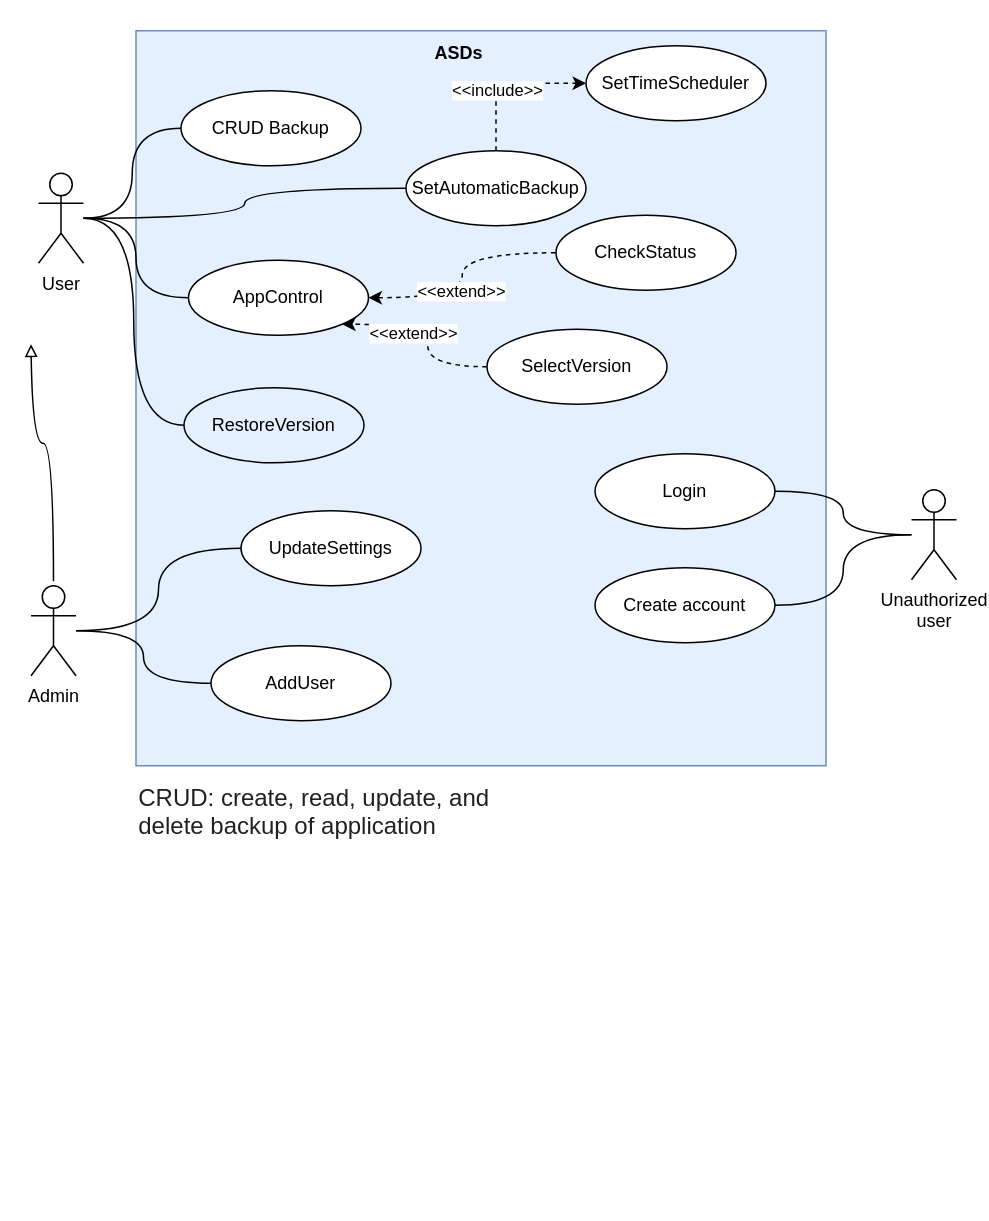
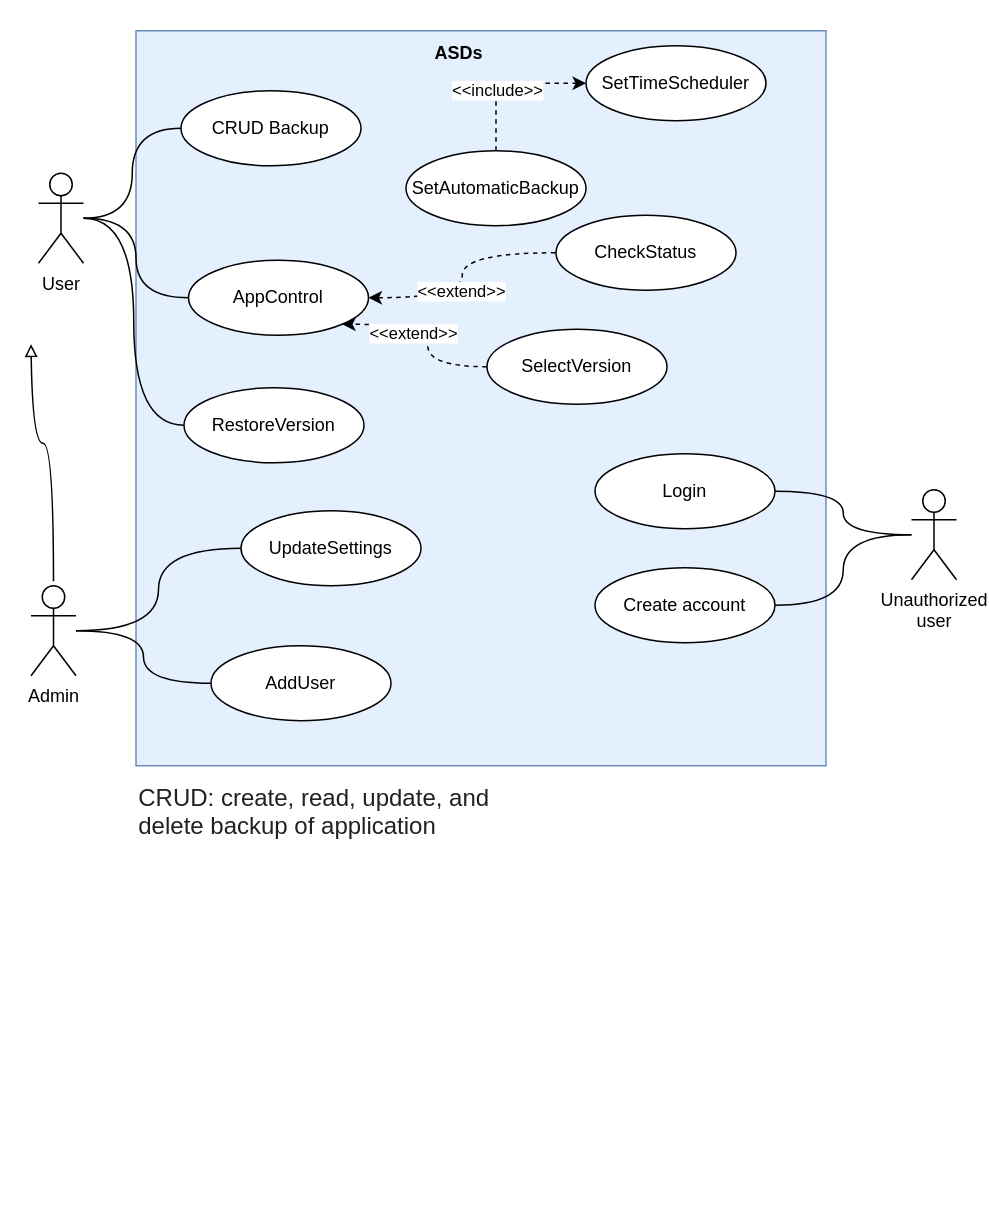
  <mxCell id="0" />
  <mxCell id="1" parent="0" />
  <mxCell id="2" value="" style="rounded=0;whiteSpace=wrap;html=1;fillColor=#e5f0ff;strokeColor=#6c8ebf;" parent="1" vertex="1"><mxGeometry x="90" y="20" width="460" height="490" as="geometry" /></mxCell>
  <mxCell id="3" style="edgeStyle=orthogonalEdgeStyle;rounded=0;orthogonalLoop=1;jettySize=auto;html=1;entryX=0;entryY=0.5;entryDx=0;entryDy=0;curved=1;endArrow=none;endFill=0;" parent="1" source="7" target="12" edge="1"><mxGeometry relative="1" as="geometry" /></mxCell>
- <mxCell id="4" style="edgeStyle=orthogonalEdgeStyle;rounded=0;orthogonalLoop=1;jettySize=auto;html=1;endArrow=none;endFill=0;curved=1;" parent="1" source="7" target="20" edge="1"><mxGeometry relative="1" as="geometry" /></mxCell>
  <mxCell id="5" style="edgeStyle=orthogonalEdgeStyle;rounded=0;orthogonalLoop=1;jettySize=auto;html=1;entryX=0;entryY=0.5;entryDx=0;entryDy=0;endArrow=none;endFill=0;curved=1;" parent="1" source="7" target="15" edge="1"><mxGeometry relative="1" as="geometry" /></mxCell>
  <mxCell id="6" style="edgeStyle=orthogonalEdgeStyle;rounded=0;orthogonalLoop=1;jettySize=auto;html=1;entryX=0;entryY=0.5;entryDx=0;entryDy=0;curved=1;endArrow=none;endFill=0;" parent="1" source="7" target="16" edge="1"><mxGeometry relative="1" as="geometry" /></mxCell>
  <mxCell id="7" value="User" style="shape=umlActor;verticalLabelPosition=bottom;verticalAlign=top;html=1;outlineConnect=0;" parent="1" vertex="1"><mxGeometry x="25" y="115" width="30" height="60" as="geometry" /></mxCell>
  <mxCell id="8" style="edgeStyle=orthogonalEdgeStyle;rounded=0;orthogonalLoop=1;jettySize=auto;html=1;entryX=0;entryY=0.5;entryDx=0;entryDy=0;curved=1;endArrow=none;endFill=0;" parent="1" source="11" target="17" edge="1"><mxGeometry relative="1" as="geometry" /></mxCell>
  <mxCell id="9" style="edgeStyle=orthogonalEdgeStyle;rounded=0;orthogonalLoop=1;jettySize=auto;html=1;exitX=0.5;exitY=0;exitDx=0;exitDy=0;exitPerimeter=0;curved=1;endArrow=block;endFill=0;" parent="1" edge="1"><mxGeometry relative="1" as="geometry"><mxPoint x="35" y="387" as="sourcePoint" /><mxPoint x="20" y="229" as="targetPoint" /><Array as="points"><mxPoint x="35" y="295" /><mxPoint x="21" y="295" /><mxPoint x="21" y="229" /></Array></mxGeometry></mxCell>
  <mxCell id="10" style="edgeStyle=orthogonalEdgeStyle;rounded=0;orthogonalLoop=1;jettySize=auto;html=1;entryX=0;entryY=0.5;entryDx=0;entryDy=0;endArrow=none;endFill=0;curved=1;" parent="1" source="11" target="27" edge="1"><mxGeometry relative="1" as="geometry" /></mxCell>
  <mxCell id="11" value="Admin" style="shape=umlActor;verticalLabelPosition=bottom;verticalAlign=top;html=1;outlineConnect=0;" parent="1" vertex="1"><mxGeometry x="20" y="390" width="30" height="60" as="geometry" /></mxCell>
  <mxCell id="12" value="CRUD B&lt;span style=&quot;background-color: initial;&quot;&gt;ackup&lt;/span&gt;" style="ellipse;whiteSpace=wrap;html=1;" parent="1" vertex="1"><mxGeometry x="120" y="60" width="120" height="50" as="geometry" /></mxCell>
  <mxCell id="13" style="edgeStyle=orthogonalEdgeStyle;rounded=0;orthogonalLoop=1;jettySize=auto;html=1;entryX=0;entryY=0.5;entryDx=0;entryDy=0;curved=1;startArrow=classic;startFill=1;endArrow=none;endFill=0;dashed=1;" parent="1" source="15" target="22" edge="1"><mxGeometry relative="1" as="geometry" /></mxCell>
  <mxCell id="14" value="&amp;lt;&amp;lt;extend&amp;gt;&amp;gt;" style="edgeLabel;html=1;align=center;verticalAlign=middle;resizable=0;points=[];" parent="13" vertex="1" connectable="0"><mxGeometry x="-0.137" y="1" relative="1" as="geometry"><mxPoint as="offset" /></mxGeometry></mxCell>
  <mxCell id="15" value="AppControl" style="ellipse;whiteSpace=wrap;html=1;" parent="1" vertex="1"><mxGeometry x="125" y="173" width="120" height="50" as="geometry" /></mxCell>
- <mxCell id="16" value="RestoreVersion" style="ellipse;whiteSpace=wrap;html=1;fillColor=#e5f0ff;" parent="1" vertex="1"><mxGeometry x="122" y="258" width="120" height="50" as="geometry" /></mxCell>
+ <mxCell id="16" value="RestoreVersion" style="ellipse;whiteSpace=wrap;html=1;" parent="1" vertex="1"><mxGeometry x="122" y="258" width="120" height="50" as="geometry" /></mxCell>
  <mxCell id="17" value="UpdateSettings" style="ellipse;whiteSpace=wrap;html=1;" parent="1" vertex="1"><mxGeometry x="160" y="340" width="120" height="50" as="geometry" /></mxCell>
  <mxCell id="18" style="edgeStyle=orthogonalEdgeStyle;rounded=0;orthogonalLoop=1;jettySize=auto;html=1;entryX=0;entryY=0.5;entryDx=0;entryDy=0;dashed=1;" parent="1" source="20" target="21" edge="1"><mxGeometry relative="1" as="geometry" /></mxCell>
  <mxCell id="19" value="&amp;lt;&amp;lt;include&amp;gt;&amp;gt;" style="edgeLabel;html=1;align=center;verticalAlign=middle;resizable=0;points=[];" parent="18" vertex="1" connectable="0"><mxGeometry x="-0.224" relative="1" as="geometry"><mxPoint as="offset" /></mxGeometry></mxCell>
  <mxCell id="20" value="SetAutomaticBackup" style="ellipse;whiteSpace=wrap;html=1;" parent="1" vertex="1"><mxGeometry x="270" y="100" width="120" height="50" as="geometry" /></mxCell>
  <mxCell id="21" value="SetTimeScheduler" style="ellipse;whiteSpace=wrap;html=1;" parent="1" vertex="1"><mxGeometry x="390" y="30" width="120" height="50" as="geometry" /></mxCell>
  <mxCell id="22" value="CheckStatus" style="ellipse;whiteSpace=wrap;html=1;" parent="1" vertex="1"><mxGeometry x="370" y="143" width="120" height="50" as="geometry" /></mxCell>
  <mxCell id="23" style="edgeStyle=orthogonalEdgeStyle;rounded=0;orthogonalLoop=1;jettySize=auto;html=1;entryX=1;entryY=1;entryDx=0;entryDy=0;curved=1;dashed=1;" parent="1" source="25" target="15" edge="1"><mxGeometry relative="1" as="geometry" /></mxCell>
  <mxCell id="24" value="&amp;lt;&amp;lt;extend&amp;gt;&amp;gt;" style="edgeLabel;html=1;align=center;verticalAlign=middle;resizable=0;points=[];" parent="23" vertex="1" connectable="0"><mxGeometry x="0.248" y="6" relative="1" as="geometry"><mxPoint as="offset" /></mxGeometry></mxCell>
  <mxCell id="25" value="SelectVersion" style="ellipse;whiteSpace=wrap;html=1;" parent="1" vertex="1"><mxGeometry x="324" y="219" width="120" height="50" as="geometry" /></mxCell>
  <mxCell id="26" value="&lt;b&gt;ASDs&lt;/b&gt;" style="text;html=1;align=center;verticalAlign=middle;resizable=0;points=[];autosize=1;strokeColor=none;fillColor=none;" parent="1" vertex="1"><mxGeometry x="280" y="22" width="50" height="26" as="geometry" /></mxCell>
  <mxCell id="27" value="AddUser" style="ellipse;whiteSpace=wrap;html=1;" parent="1" vertex="1"><mxGeometry x="140" y="430" width="120" height="50" as="geometry" /></mxCell>
  <mxCell id="28" value="&lt;span style=&quot;color: rgb(32, 33, 34); font-family: sans-serif; font-size: 16px; font-style: normal; font-variant-ligatures: normal; font-variant-caps: normal; letter-spacing: normal; orphans: 2; text-align: start; text-indent: 0px; text-transform: none; widows: 2; word-spacing: 0px; -webkit-text-stroke-width: 0px; white-space: normal; background-color: rgb(255, 255, 255); text-decoration-thickness: initial; text-decoration-style: initial; text-decoration-color: initial;&quot;&gt;CRUD:&amp;nbsp;create, read, update, and delete&amp;nbsp;backup of application&lt;/span&gt;&lt;div&gt;&lt;font face=&quot;sans-serif&quot; color=&quot;#202122&quot;&gt;&lt;span style=&quot;font-size: 16px;&quot;&gt;&lt;br&gt;&lt;/span&gt;&lt;/font&gt;&lt;/div&gt;&lt;div&gt;&lt;font face=&quot;sans-serif&quot; color=&quot;#202122&quot;&gt;&lt;span style=&quot;font-size: 16px;&quot;&gt;&lt;br&gt;&lt;/span&gt;&lt;/font&gt;&lt;div&gt;&lt;span style=&quot;color: rgb(32, 33, 34); font-family: sans-serif; font-size: 16px; font-style: normal; font-variant-ligatures: normal; font-variant-caps: normal; letter-spacing: normal; orphans: 2; text-align: start; text-indent: 0px; text-transform: none; widows: 2; word-spacing: 0px; -webkit-text-stroke-width: 0px; white-space: normal; background-color: rgb(255, 255, 255); text-decoration-thickness: initial; text-decoration-style: initial; text-decoration-color: initial;&quot;&gt;&lt;br&gt;&lt;/span&gt;&lt;/div&gt;&lt;div&gt;&lt;b style=&quot;color: rgb(32, 33, 34); font-family: sans-serif; font-size: 16px; font-style: normal; font-variant-ligatures: normal; font-variant-caps: normal; letter-spacing: normal; orphans: 2; text-align: start; text-indent: 0px; text-transform: none; widows: 2; word-spacing: 0px; -webkit-text-stroke-width: 0px; white-space: normal; background-color: rgb(255, 255, 255); text-decoration-thickness: initial; text-decoration-style: initial; text-decoration-color: initial;&quot;&gt;&lt;br&gt;&lt;/b&gt;&lt;/div&gt;&lt;/div&gt;" style="text;whiteSpace=wrap;html=1;" parent="1" vertex="1"><mxGeometry x="90" y="515" width="329" height="276.29" as="geometry" /></mxCell>
  <mxCell id="29" style="edgeStyle=orthogonalEdgeStyle;rounded=0;orthogonalLoop=1;jettySize=auto;html=1;entryX=1;entryY=0.5;entryDx=0;entryDy=0;endArrow=none;endFill=0;curved=1;" parent="1" source="31" target="32" edge="1"><mxGeometry relative="1" as="geometry" /></mxCell>
  <mxCell id="30" style="edgeStyle=orthogonalEdgeStyle;rounded=0;orthogonalLoop=1;jettySize=auto;html=1;entryX=1;entryY=0.5;entryDx=0;entryDy=0;endArrow=none;endFill=0;curved=1;" parent="1" source="31" target="33" edge="1"><mxGeometry relative="1" as="geometry" /></mxCell>
  <mxCell id="31" value="Unauthorized&lt;div&gt;user&lt;/div&gt;" style="shape=umlActor;verticalLabelPosition=bottom;verticalAlign=top;html=1;outlineConnect=0;" parent="1" vertex="1"><mxGeometry x="607" y="326" width="30" height="60" as="geometry" /></mxCell>
  <mxCell id="32" value="Login" style="ellipse;whiteSpace=wrap;html=1;" parent="1" vertex="1"><mxGeometry x="396" y="302" width="120" height="50" as="geometry" /></mxCell>
  <mxCell id="33" value="Create account" style="ellipse;whiteSpace=wrap;html=1;" parent="1" vertex="1"><mxGeometry x="396" y="378" width="120" height="50" as="geometry" /></mxCell>
